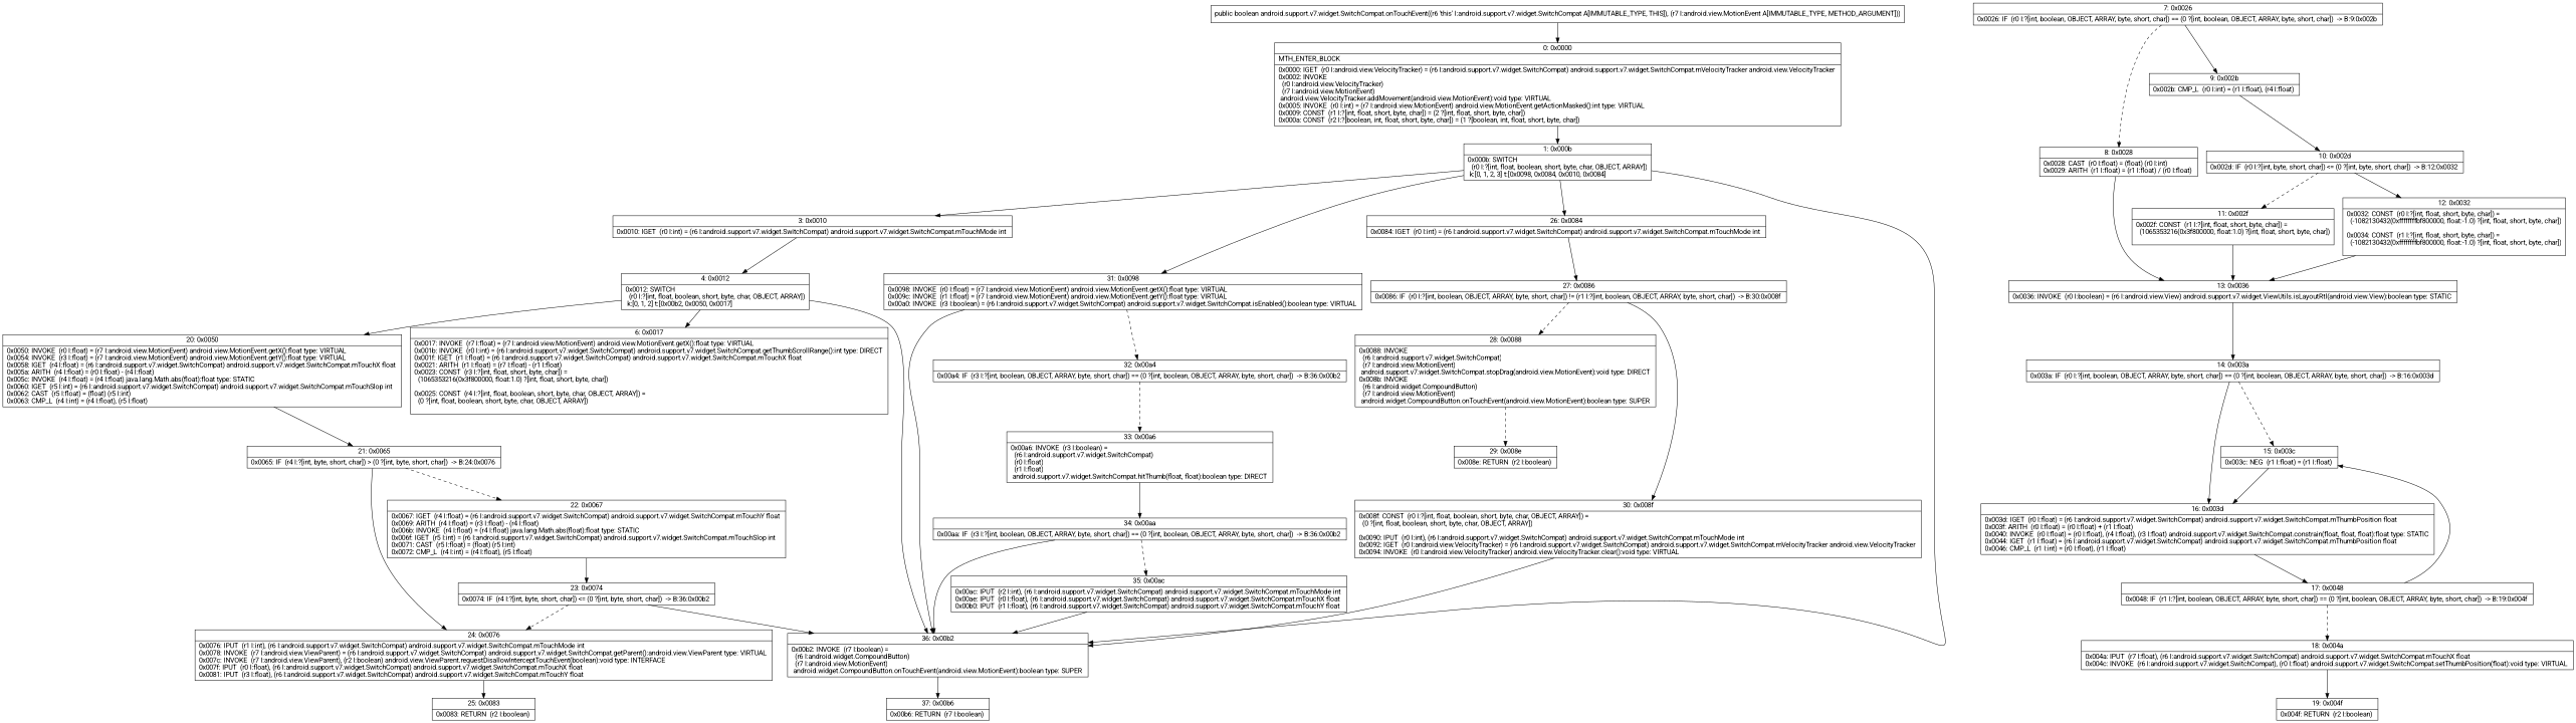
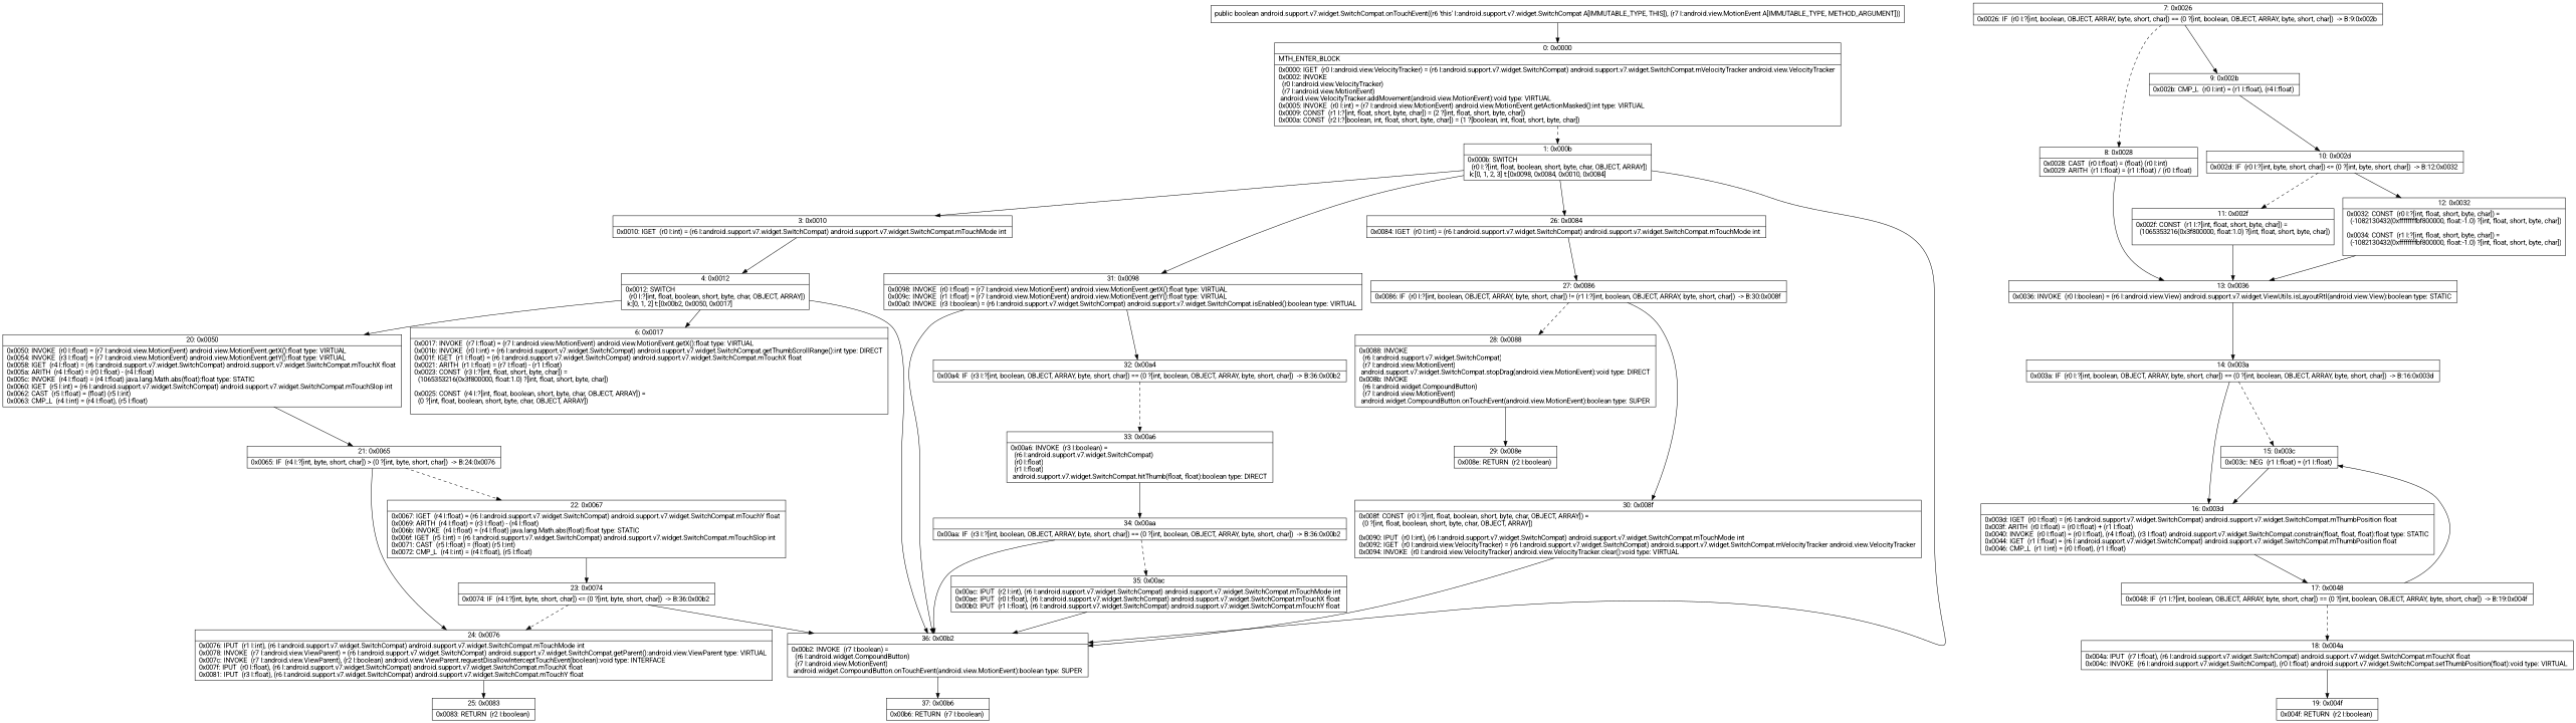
  digraph {
    fontname=Roboto
    node [fontname=Roboto shape=record]
    edge [fontname=Roboto]
    n1 [label="{0\:\ 0x0000|MTH_ENTER_BLOCK\l|0x0000: IGET  (r0 I:android.view.VelocityTracker) = (r6 I:android.support.v7.widget.SwitchCompat) android.support.v7.widget.SwitchCompat.mVelocityTracker android.view.VelocityTracker \l0x0002: INVOKE  \l  (r0 I:android.view.VelocityTracker)\l  (r7 I:android.view.MotionEvent)\l android.view.VelocityTracker.addMovement(android.view.MotionEvent):void type: VIRTUAL \l0x0005: INVOKE  (r0 I:int) = (r7 I:android.view.MotionEvent) android.view.MotionEvent.getActionMasked():int type: VIRTUAL \l0x0009: CONST  (r1 I:?[int, float, short, byte, char]) = (2 ?[int, float, short, byte, char]) \l0x000a: CONST  (r2 I:?[boolean, int, float, short, byte, char]) = (1 ?[boolean, int, float, short, byte, char]) \l}"]
    n2 [label="{1\:\ 0x000b|0x000b: SWITCH  \l  (r0 I:?[int, float, boolean, short, byte, char, OBJECT, ARRAY])\l k:[0, 1, 2, 3] t:[0x0098, 0x0084, 0x0010, 0x0084] \l}"]
    n3 [label="{3\:\ 0x0010|0x0010: IGET  (r0 I:int) = (r6 I:android.support.v7.widget.SwitchCompat) android.support.v7.widget.SwitchCompat.mTouchMode int \l}"]
    n4 [label="{26\:\ 0x0084|0x0084: IGET  (r0 I:int) = (r6 I:android.support.v7.widget.SwitchCompat) android.support.v7.widget.SwitchCompat.mTouchMode int \l}"]
    n5 [label="{31\:\ 0x0098|0x0098: INVOKE  (r0 I:float) = (r7 I:android.view.MotionEvent) android.view.MotionEvent.getX():float type: VIRTUAL \l0x009c: INVOKE  (r1 I:float) = (r7 I:android.view.MotionEvent) android.view.MotionEvent.getY():float type: VIRTUAL \l0x00a0: INVOKE  (r3 I:boolean) = (r6 I:android.support.v7.widget.SwitchCompat) android.support.v7.widget.SwitchCompat.isEnabled():boolean type: VIRTUAL \l}"]
    n6 [label="{36\:\ 0x00b2|0x00b2: INVOKE  (r7 I:boolean) = \l  (r6 I:android.widget.CompoundButton)\l  (r7 I:android.view.MotionEvent)\l android.widget.CompoundButton.onTouchEvent(android.view.MotionEvent):boolean type: SUPER \l}"]
    n7 [label="{4\:\ 0x0012|0x0012: SWITCH  \l  (r0 I:?[int, float, boolean, short, byte, char, OBJECT, ARRAY])\l k:[0, 1, 2] t:[0x00b2, 0x0050, 0x0017] \l}"]
    n8 [label="{27\:\ 0x0086|0x0086: IF  (r0 I:?[int, boolean, OBJECT, ARRAY, byte, short, char]) != (r1 I:?[int, boolean, OBJECT, ARRAY, byte, short, char])  \-\> B:30:0x008f \l}"]
    n9 [label="{32\:\ 0x00a4|0x00a4: IF  (r3 I:?[int, boolean, OBJECT, ARRAY, byte, short, char]) == (0 ?[int, boolean, OBJECT, ARRAY, byte, short, char])  \-\> B:36:0x00b2 \l}"]
    n10 [label="{37\:\ 0x00b6|0x00b6: RETURN  (r7 I:boolean) \l}"]
    n11 [label="{6\:\ 0x0017|0x0017: INVOKE  (r7 I:float) = (r7 I:android.view.MotionEvent) android.view.MotionEvent.getX():float type: VIRTUAL \l0x001b: INVOKE  (r0 I:int) = (r6 I:android.support.v7.widget.SwitchCompat) android.support.v7.widget.SwitchCompat.getThumbScrollRange():int type: DIRECT \l0x001f: IGET  (r1 I:float) = (r6 I:android.support.v7.widget.SwitchCompat) android.support.v7.widget.SwitchCompat.mTouchX float \l0x0021: ARITH  (r1 I:float) = (r7 I:float) \- (r1 I:float) \l0x0023: CONST  (r3 I:?[int, float, short, byte, char]) = \l  (1065353216(0x3f800000, float:1.0) ?[int, float, short, byte, char])\l \l0x0025: CONST  (r4 I:?[int, float, boolean, short, byte, char, OBJECT, ARRAY]) = \l  (0 ?[int, float, boolean, short, byte, char, OBJECT, ARRAY])\l \l}"]
    n12 [label="{20\:\ 0x0050|0x0050: INVOKE  (r0 I:float) = (r7 I:android.view.MotionEvent) android.view.MotionEvent.getX():float type: VIRTUAL \l0x0054: INVOKE  (r3 I:float) = (r7 I:android.view.MotionEvent) android.view.MotionEvent.getY():float type: VIRTUAL \l0x0058: IGET  (r4 I:float) = (r6 I:android.support.v7.widget.SwitchCompat) android.support.v7.widget.SwitchCompat.mTouchX float \l0x005a: ARITH  (r4 I:float) = (r0 I:float) \- (r4 I:float) \l0x005c: INVOKE  (r4 I:float) = (r4 I:float) java.lang.Math.abs(float):float type: STATIC \l0x0060: IGET  (r5 I:int) = (r6 I:android.support.v7.widget.SwitchCompat) android.support.v7.widget.SwitchCompat.mTouchSlop int \l0x0062: CAST  (r5 I:float) = (float) (r5 I:int) \l0x0063: CMP_L  (r4 I:int) = (r4 I:float), (r5 I:float) \l}"]
    n13 [label="{21\:\ 0x0065|0x0065: IF  (r4 I:?[int, byte, short, char]) \> (0 ?[int, byte, short, char])  \-\> B:24:0x0076 \l}"]
    n14 [label="{7\:\ 0x0026|0x0026: IF  (r0 I:?[int, boolean, OBJECT, ARRAY, byte, short, char]) == (0 ?[int, boolean, OBJECT, ARRAY, byte, short, char])  \-\> B:9:0x002b \l}"]
    n15 [label="{8\:\ 0x0028|0x0028: CAST  (r0 I:float) = (float) (r0 I:int) \l0x0029: ARITH  (r1 I:float) = (r1 I:float) \/ (r0 I:float) \l}"]
    n16 [label="{9\:\ 0x002b|0x002b: CMP_L  (r0 I:int) = (r1 I:float), (r4 I:float) \l}"]
    n17 [label="{13\:\ 0x0036|0x0036: INVOKE  (r0 I:boolean) = (r6 I:android.view.View) android.support.v7.widget.ViewUtils.isLayoutRtl(android.view.View):boolean type: STATIC \l}"]
    n18 [label="{10\:\ 0x002d|0x002d: IF  (r0 I:?[int, byte, short, char]) \<= (0 ?[int, byte, short, char])  \-\> B:12:0x0032 \l}"]
    n19 [label="{14\:\ 0x003a|0x003a: IF  (r0 I:?[int, boolean, OBJECT, ARRAY, byte, short, char]) == (0 ?[int, boolean, OBJECT, ARRAY, byte, short, char])  \-\> B:16:0x003d \l}"]
    n20 [label="{11\:\ 0x002f|0x002f: CONST  (r1 I:?[int, float, short, byte, char]) = \l  (1065353216(0x3f800000, float:1.0) ?[int, float, short, byte, char])\l \l}"]
    n21 [label="{12\:\ 0x0032|0x0032: CONST  (r0 I:?[int, float, short, byte, char]) = \l  (\-1082130432(0xffffffffbf800000, float:\-1.0) ?[int, float, short, byte, char])\l \l0x0034: CONST  (r1 I:?[int, float, short, byte, char]) = \l  (\-1082130432(0xffffffffbf800000, float:\-1.0) ?[int, float, short, byte, char])\l \l}"]
    n22 [label="{15\:\ 0x003c|0x003c: NEG  (r1 I:float) = (r1 I:float) \l}"]
    n23 [label="{16\:\ 0x003d|0x003d: IGET  (r0 I:float) = (r6 I:android.support.v7.widget.SwitchCompat) android.support.v7.widget.SwitchCompat.mThumbPosition float \l0x003f: ARITH  (r0 I:float) = (r0 I:float) + (r1 I:float) \l0x0040: INVOKE  (r0 I:float) = (r0 I:float), (r4 I:float), (r3 I:float) android.support.v7.widget.SwitchCompat.constrain(float, float, float):float type: STATIC \l0x0044: IGET  (r1 I:float) = (r6 I:android.support.v7.widget.SwitchCompat) android.support.v7.widget.SwitchCompat.mThumbPosition float \l0x0046: CMP_L  (r1 I:int) = (r0 I:float), (r1 I:float) \l}"]
    n24 [label="{17\:\ 0x0048|0x0048: IF  (r1 I:?[int, boolean, OBJECT, ARRAY, byte, short, char]) == (0 ?[int, boolean, OBJECT, ARRAY, byte, short, char])  \-\> B:19:0x004f \l}"]
    n25 [label="{18\:\ 0x004a|0x004a: IPUT  (r7 I:float), (r6 I:android.support.v7.widget.SwitchCompat) android.support.v7.widget.SwitchCompat.mTouchX float \l0x004c: INVOKE  (r6 I:android.support.v7.widget.SwitchCompat), (r0 I:float) android.support.v7.widget.SwitchCompat.setThumbPosition(float):void type: VIRTUAL \l}"]
    n26 [label="{19\:\ 0x004f|0x004f: RETURN  (r2 I:boolean) \l}"]
    n27 [label="{22\:\ 0x0067|0x0067: IGET  (r4 I:float) = (r6 I:android.support.v7.widget.SwitchCompat) android.support.v7.widget.SwitchCompat.mTouchY float \l0x0069: ARITH  (r4 I:float) = (r3 I:float) \- (r4 I:float) \l0x006b: INVOKE  (r4 I:float) = (r4 I:float) java.lang.Math.abs(float):float type: STATIC \l0x006f: IGET  (r5 I:int) = (r6 I:android.support.v7.widget.SwitchCompat) android.support.v7.widget.SwitchCompat.mTouchSlop int \l0x0071: CAST  (r5 I:float) = (float) (r5 I:int) \l0x0072: CMP_L  (r4 I:int) = (r4 I:float), (r5 I:float) \l}"]
    n28 [label="{24\:\ 0x0076|0x0076: IPUT  (r1 I:int), (r6 I:android.support.v7.widget.SwitchCompat) android.support.v7.widget.SwitchCompat.mTouchMode int \l0x0078: INVOKE  (r7 I:android.view.ViewParent) = (r6 I:android.support.v7.widget.SwitchCompat) android.support.v7.widget.SwitchCompat.getParent():android.view.ViewParent type: VIRTUAL \l0x007c: INVOKE  (r7 I:android.view.ViewParent), (r2 I:boolean) android.view.ViewParent.requestDisallowInterceptTouchEvent(boolean):void type: INTERFACE \l0x007f: IPUT  (r0 I:float), (r6 I:android.support.v7.widget.SwitchCompat) android.support.v7.widget.SwitchCompat.mTouchX float \l0x0081: IPUT  (r3 I:float), (r6 I:android.support.v7.widget.SwitchCompat) android.support.v7.widget.SwitchCompat.mTouchY float \l}"]
    n29 [label="{23\:\ 0x0074|0x0074: IF  (r4 I:?[int, byte, short, char]) \<= (0 ?[int, byte, short, char])  \-\> B:36:0x00b2 \l}"]
    n30 [label="{25\:\ 0x0083|0x0083: RETURN  (r2 I:boolean) \l}"]
    n31 [label="{28\:\ 0x0088|0x0088: INVOKE  \l  (r6 I:android.support.v7.widget.SwitchCompat)\l  (r7 I:android.view.MotionEvent)\l android.support.v7.widget.SwitchCompat.stopDrag(android.view.MotionEvent):void type: DIRECT \l0x008b: INVOKE  \l  (r6 I:android.widget.CompoundButton)\l  (r7 I:android.view.MotionEvent)\l android.widget.CompoundButton.onTouchEvent(android.view.MotionEvent):boolean type: SUPER \l}"]
    n32 [label="{30\:\ 0x008f|0x008f: CONST  (r0 I:?[int, float, boolean, short, byte, char, OBJECT, ARRAY]) = \l  (0 ?[int, float, boolean, short, byte, char, OBJECT, ARRAY])\l \l0x0090: IPUT  (r0 I:int), (r6 I:android.support.v7.widget.SwitchCompat) android.support.v7.widget.SwitchCompat.mTouchMode int \l0x0092: IGET  (r0 I:android.view.VelocityTracker) = (r6 I:android.support.v7.widget.SwitchCompat) android.support.v7.widget.SwitchCompat.mVelocityTracker android.view.VelocityTracker \l0x0094: INVOKE  (r0 I:android.view.VelocityTracker) android.view.VelocityTracker.clear():void type: VIRTUAL \l}"]
    n33 [label="{29\:\ 0x008e|0x008e: RETURN  (r2 I:boolean) \l}"]
    n34 [label="{33\:\ 0x00a6|0x00a6: INVOKE  (r3 I:boolean) = \l  (r6 I:android.support.v7.widget.SwitchCompat)\l  (r0 I:float)\l  (r1 I:float)\l android.support.v7.widget.SwitchCompat.hitThumb(float, float):boolean type: DIRECT \l}"]
    n35 [label="{34\:\ 0x00aa|0x00aa: IF  (r3 I:?[int, boolean, OBJECT, ARRAY, byte, short, char]) == (0 ?[int, boolean, OBJECT, ARRAY, byte, short, char])  \-\> B:36:0x00b2 \l}"]
    n36 [label="{35\:\ 0x00ac|0x00ac: IPUT  (r2 I:int), (r6 I:android.support.v7.widget.SwitchCompat) android.support.v7.widget.SwitchCompat.mTouchMode int \l0x00ae: IPUT  (r0 I:float), (r6 I:android.support.v7.widget.SwitchCompat) android.support.v7.widget.SwitchCompat.mTouchX float \l0x00b0: IPUT  (r1 I:float), (r6 I:android.support.v7.widget.SwitchCompat) android.support.v7.widget.SwitchCompat.mTouchY float \l}"]
    n37 [label="{public boolean android.support.v7.widget.SwitchCompat.onTouchEvent((r6 'this' I:android.support.v7.widget.SwitchCompat A[IMMUTABLE_TYPE, THIS]), (r7 I:android.view.MotionEvent A[IMMUTABLE_TYPE, METHOD_ARGUMENT])) }"]
-   n1 -> n2
+   n1 -> n2 [style=dashed]
    n2 -> n3
    n2 -> n4
    n2 -> n5
    n2 -> n6
    n3 -> n7
    n4 -> n8
    n5 -> n6
-   n5 -> n9 [style=dashed]
+   n5 -> n9
    n6 -> n10
    n7 -> n6
    n7 -> n11
    n7 -> n12
    n8 -> n31 [style=dashed]
    n8 -> n32
    n9 -> n34 [style=dashed]
    n12 -> n13
    n13 -> n27 [style=dashed]
    n13 -> n28
    n14 -> n15 [style=dashed]
    n14 -> n16
    n15 -> n17
    n16 -> n18
    n17 -> n19
    n18 -> n20 [style=dashed]
    n18 -> n21
    n19 -> n22 [style=dashed]
    n19 -> n23
    n20 -> n17
    n21 -> n17
    n22 -> n23
    n23 -> n24
    n24 -> n22
    n24 -> n25 [style=dashed]
    n25 -> n26
    n27 -> n29
    n28 -> n30
    n29 -> n6
    n29 -> n28 [style=dashed]
-   n31 -> n33 [style=dashed]
+   n31 -> n33
    n32 -> n6
    n34 -> n35
    n35 -> n6
    n35 -> n36 [style=dashed]
    n36 -> n6
    n37 -> n1
  }
